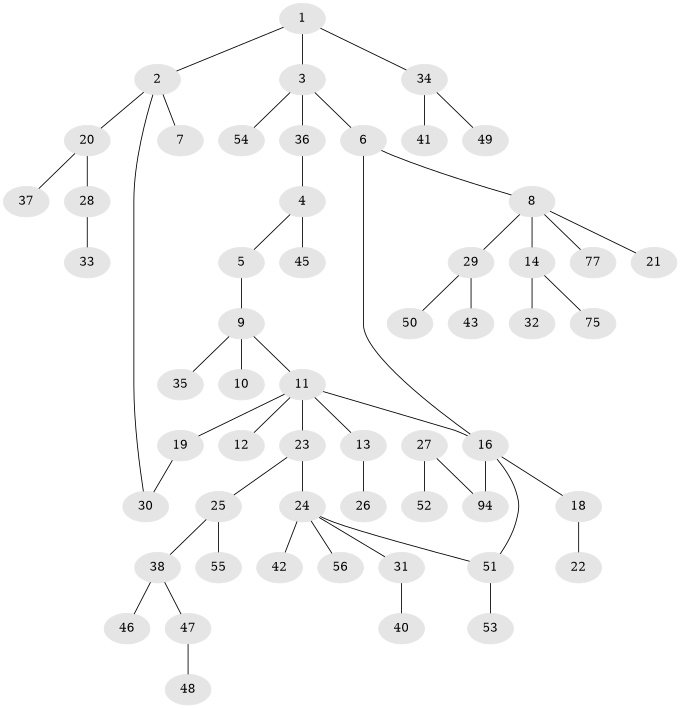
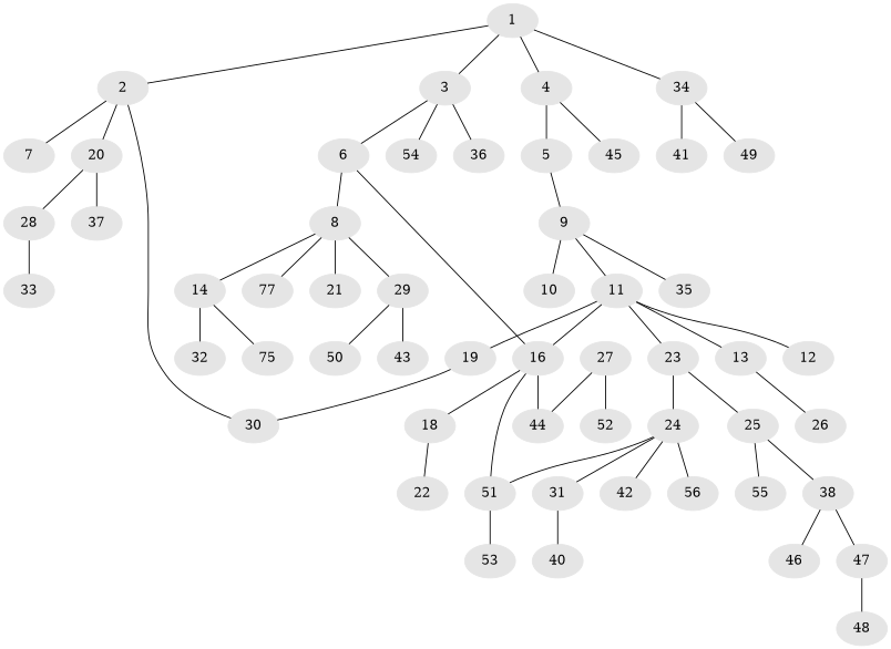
  graph {
    node [color=gray90 style=filled]
    1
    2
    3
    4
    34
    7
    20
    30
    6
    36
    54
    5
    45
    41
    49
    28
    37
    8
    16
    9
    10
    11
    35
    14
    n25 [label=77]
    21
    29
    18
    51
-   44 [label=94]
+   44
    n31 [label=75]
    32
    43
    50
    12
    13
    19
    23
    26
    24
    25
    22
    27
    52
    53
    33
    31
    42
    56
    38
    55
    40
    46
    47
    48
    1 -- 2
    1 -- 3
-   36 -- 4
+   1 -- 4
    1 -- 34
    2 -- 7
    2 -- 20
    2 -- 30
    3 -- 6
    3 -- 36
    3 -- 54
    4 -- 5
    4 -- 45
    34 -- 41
    34 -- 49
    20 -- 28
    20 -- 37
    6 -- 8
    6 -- 16
    5 -- 9
    28 -- 33
    8 -- 14
    8 -- n25
    8 -- 21
    8 -- 29
    16 -- 18
    16 -- 51
    16 -- 44
    9 -- 10
    9 -- 11
    9 -- 35
    11 -- 16
    11 -- 12
    11 -- 13
    11 -- 19
    11 -- 23
    14 -- n31
    14 -- 32
    29 -- 43
    29 -- 50
    18 -- 22
    51 -- 53
    13 -- 26
    19 -- 30
    23 -- 24
    23 -- 25
    24 -- 51
    24 -- 31
    24 -- 42
    24 -- 56
    25 -- 38
    25 -- 55
    27 -- 44
    27 -- 52
    31 -- 40
    38 -- 46
    38 -- 47
    47 -- 48
  }
